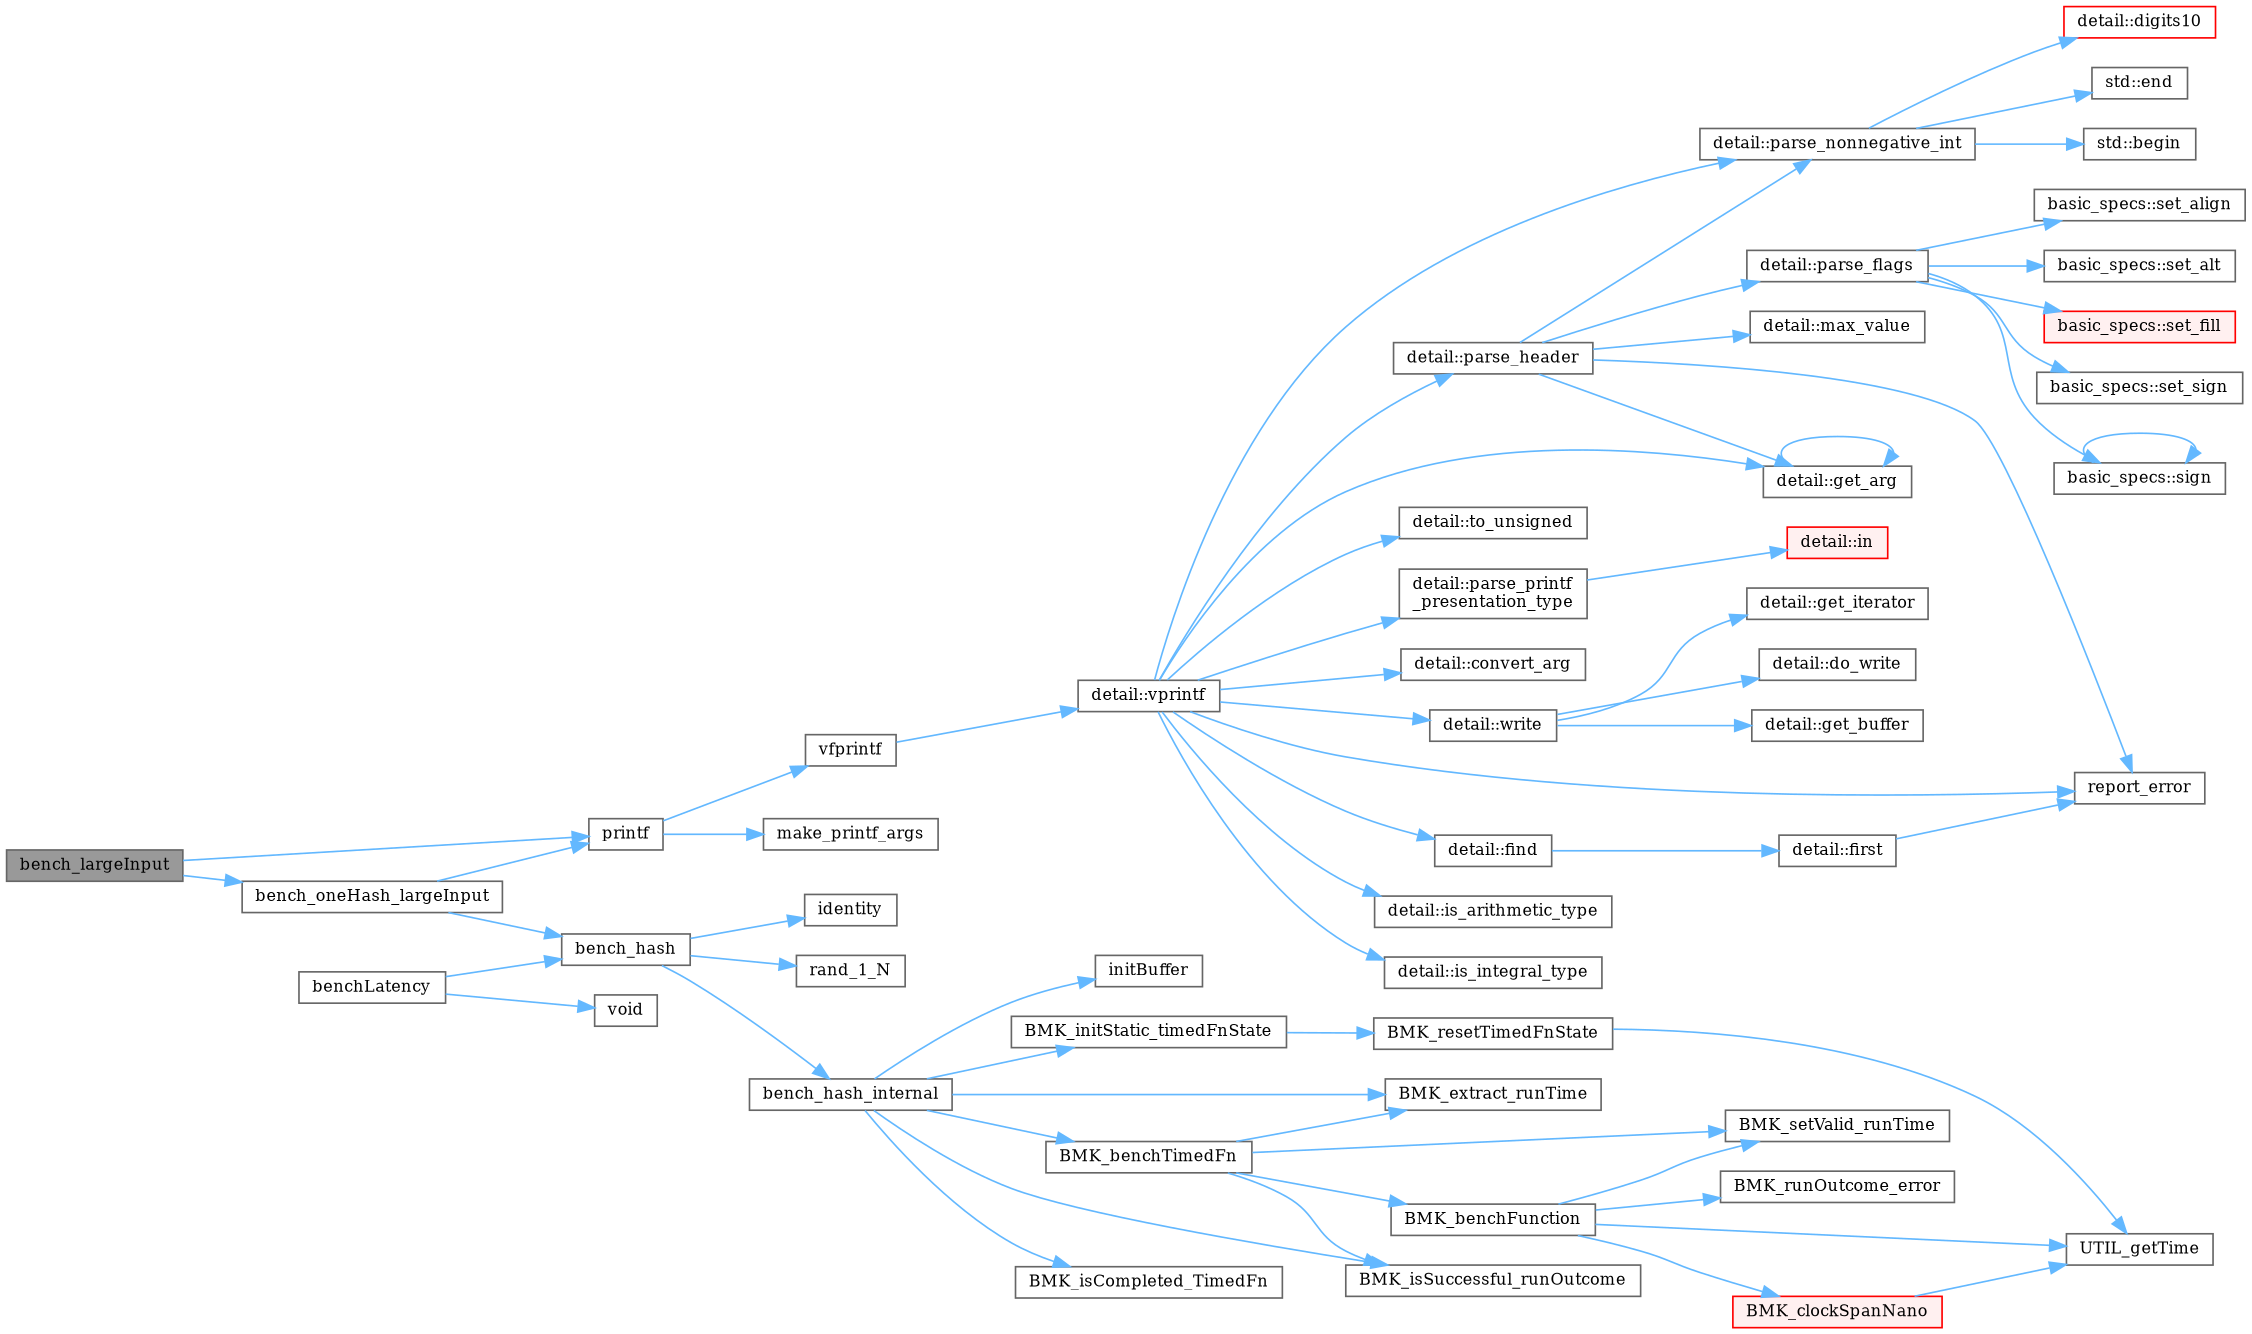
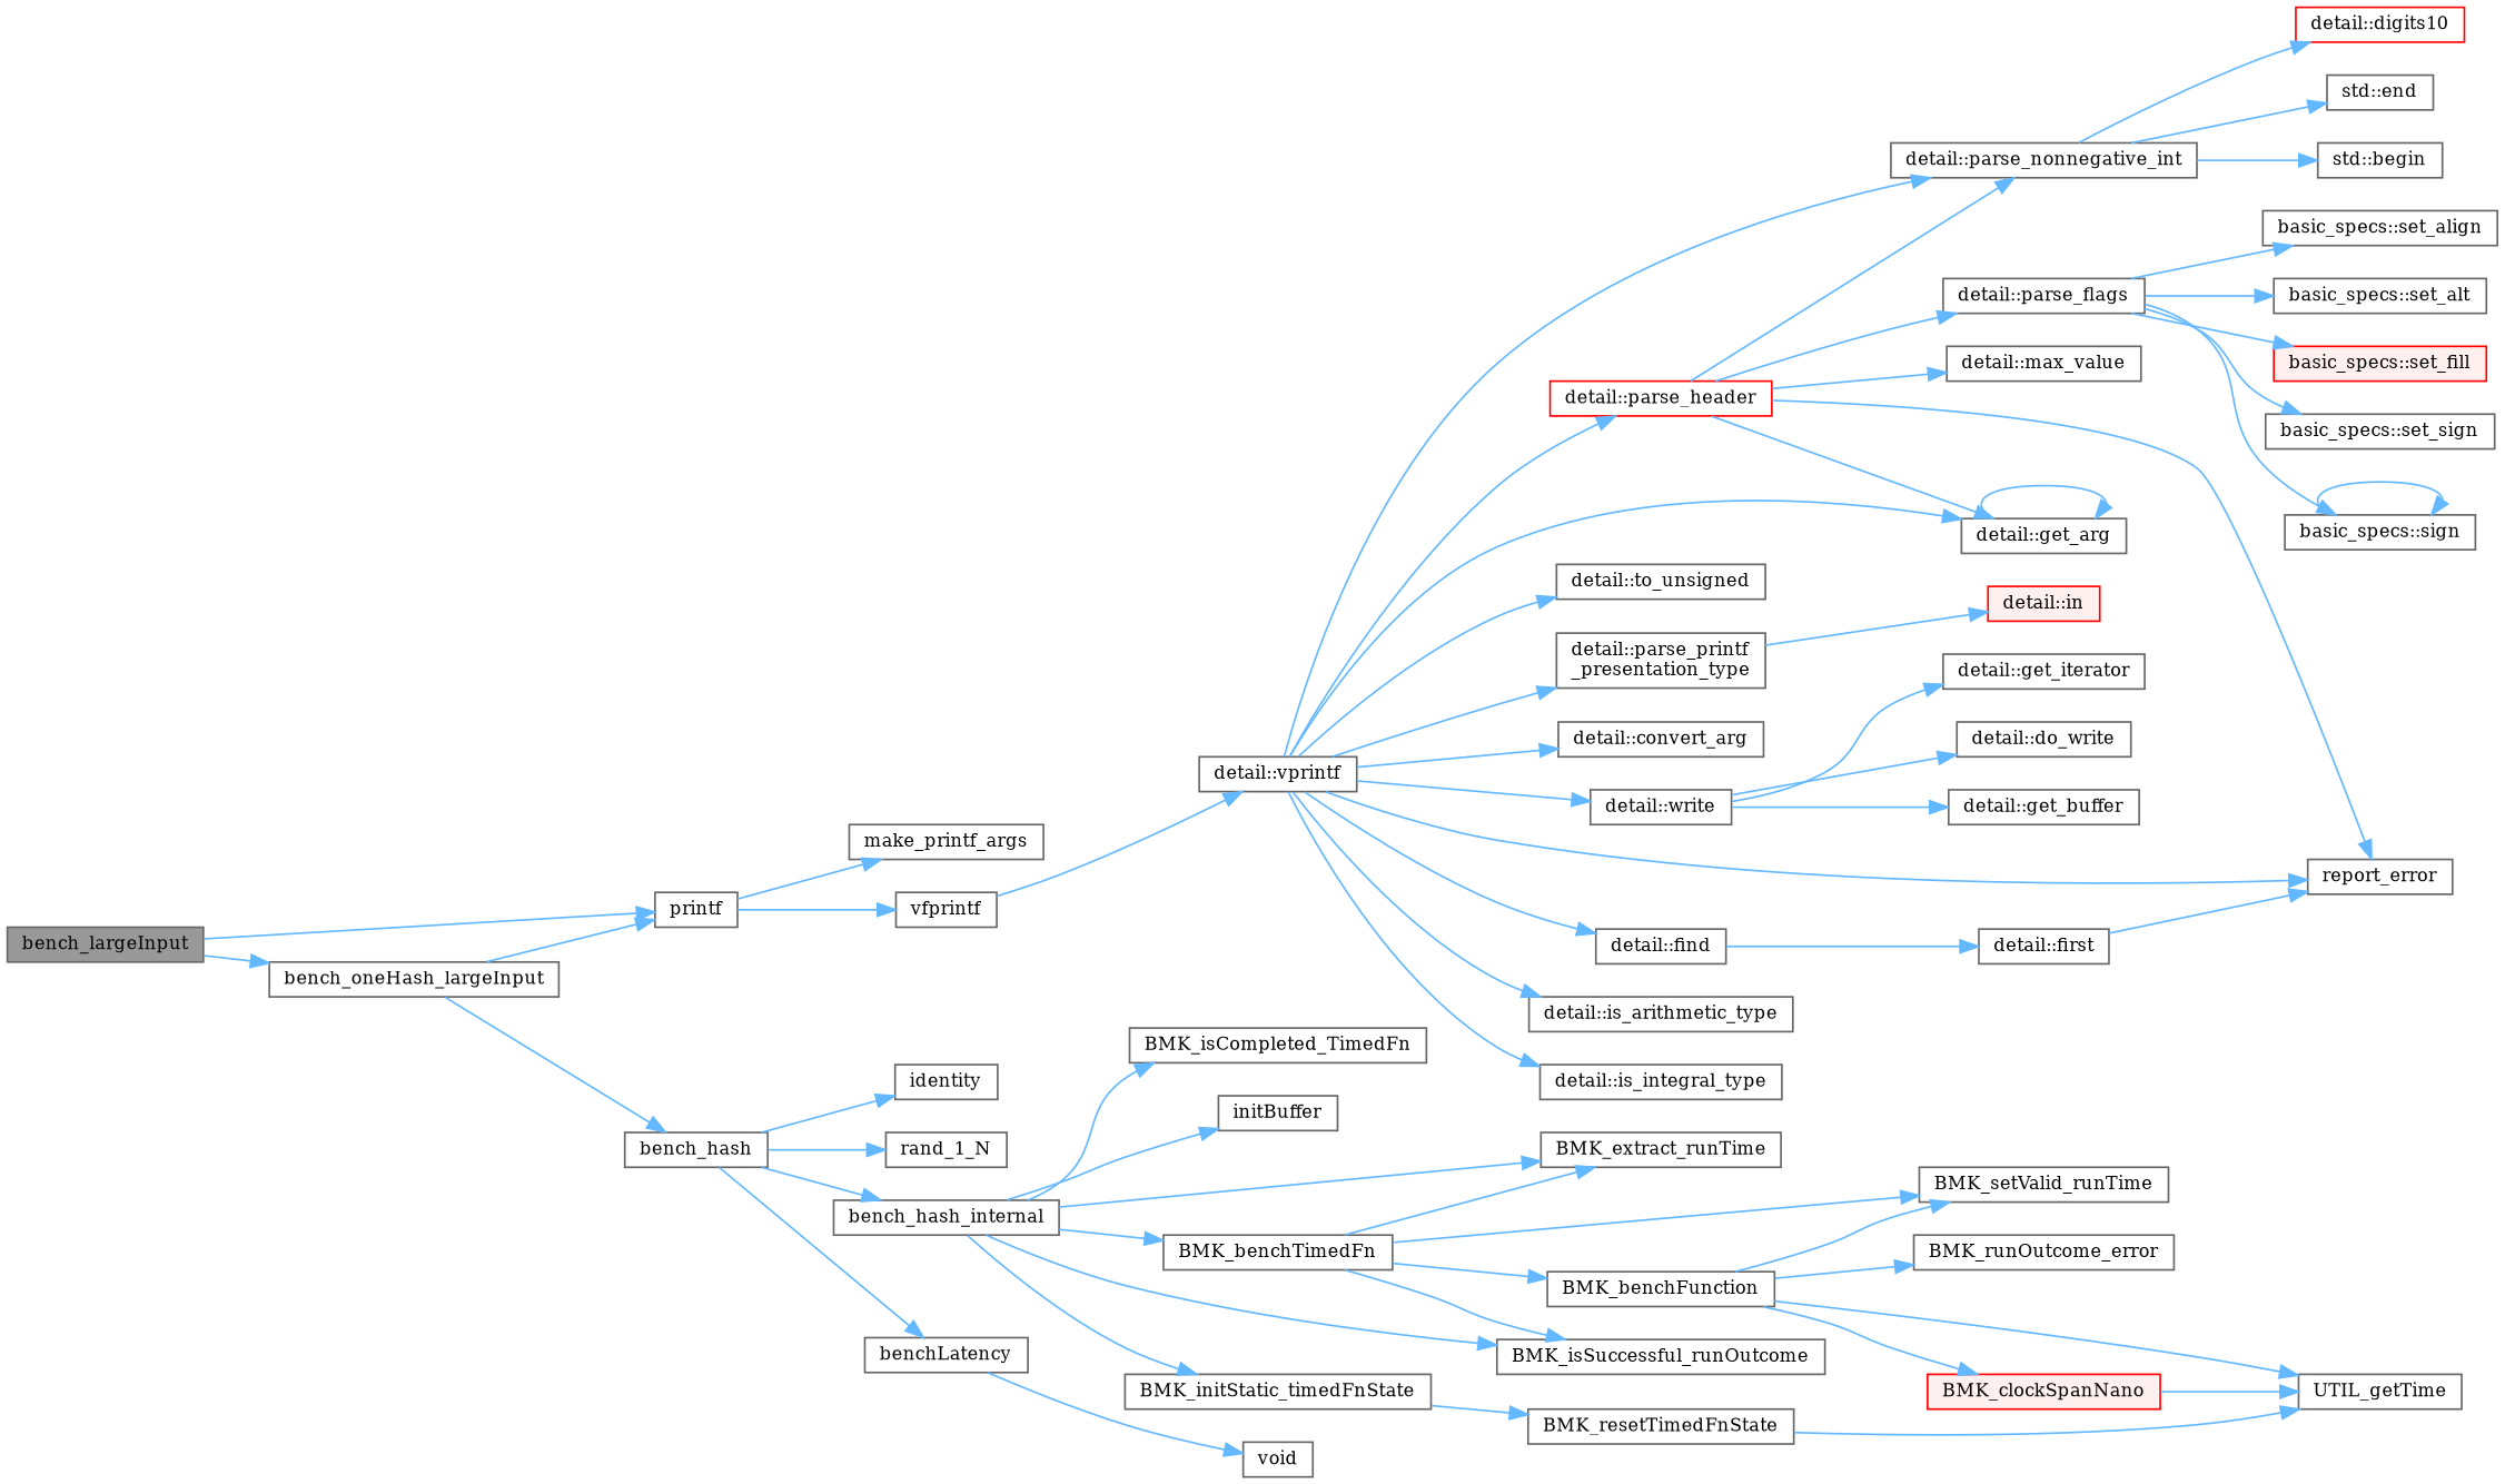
  digraph {
    fontname="DejaVu Serif"
    rankdir=LR
    node [color=grey40 fillcolor=white fontname="DejaVu Serif" fontsize=10 shape=box style=filled]
    edge [color=steelblue1 fontname="DejaVu Serif" fontsize=10 labelfontname=Helvetica labelfontsize=10 style=solid]
    n1 [color=gray40 fillcolor=grey60 fontcolor=black height=0.2 label=bench_largeInput width=0.4]
    n2 [height=0.2 label=bench_oneHash_largeInput width=0.4]
    n3 [height=0.2 label=printf width=0.4]
    n4 [height=0.2 label=bench_hash width=0.4]
    n5 [height=0.2 label=make_printf_args width=0.4]
    n6 [height=0.2 label=vfprintf width=0.4]
    n7 [height=0.2 label=bench_hash_internal width=0.4]
    n8 [height=0.2 label=benchLatency width=0.4]
    n9 [height=0.2 label=identity width=0.4]
    n10 [height=0.2 label=rand_1_N width=0.4]
    n11 [height=0.2 label=BMK_benchTimedFn width=0.4]
    n12 [height=0.2 label=BMK_extract_runTime width=0.4]
    n13 [height=0.2 label=BMK_isSuccessful_runOutcome width=0.4]
    n14 [height=0.2 label=BMK_initStatic_timedFnState width=0.4]
    n15 [height=0.2 label=BMK_isCompleted_TimedFn width=0.4]
    n16 [height=0.2 label=initBuffer width=0.4]
    n17 [height=0.2 label=void width=0.4]
    n18 [height=0.2 label=BMK_benchFunction width=0.4]
    n19 [height=0.2 label=BMK_setValid_runTime width=0.4]
    n20 [height=0.2 label=BMK_resetTimedFnState width=0.4]
    n21 [height=0.2 label=BMK_runOutcome_error width=0.4]
    n22 [color=red fillcolor="#FFF0F0" height=0.2 label=BMK_clockSpanNano width=0.4]
    n23 [height=0.2 label=UTIL_getTime width=0.4]
    n24 [height=0.2 label="detail::vprintf" width=0.4]
    n25 [height=0.2 label="detail::convert_arg" width=0.4]
    n26 [height=0.2 label="detail::find" width=0.4]
    n27 [height=0.2 label="detail::get_arg" width=0.4]
    n28 [height=0.2 label=report_error width=0.4]
    n29 [height=0.2 label="detail::is_arithmetic_type" width=0.4]
    n30 [height=0.2 label="detail::is_integral_type" width=0.4]
-   n31 [height=0.2 label="detail::parse_header" width=0.4]
+   n31 [color=red height=0.2 label="detail::parse_header" width=0.4]
    n32 [height=0.2 label="detail::parse_nonnegative_int" width=0.4]
    n33 [height=0.2 label="detail::parse_printf\l_presentation_type" width=0.4]
    n34 [height=0.2 label="detail::to_unsigned" width=0.4]
    n35 [height=0.2 label="detail::write" width=0.4]
    n36 [height=0.2 label="detail::first" width=0.4]
    n37 [height=0.2 label="detail::max_value" width=0.4]
    n38 [height=0.2 label="detail::parse_flags" width=0.4]
    n39 [height=0.2 label="std::begin" width=0.4]
    n40 [color=red height=0.2 label="detail::digits10" width=0.4]
    n41 [height=0.2 label="std::end" width=0.4]
    n42 [color=red fillcolor="#FFF0F0" height=0.2 label="detail::in" width=0.4]
    n43 [height=0.2 label="detail::do_write" width=0.4]
    n44 [height=0.2 label="detail::get_buffer" width=0.4]
    n45 [height=0.2 label="detail::get_iterator" width=0.4]
    n46 [height=0.2 label="basic_specs::set_align" width=0.4]
    n47 [height=0.2 label="basic_specs::set_alt" width=0.4]
    n48 [color=red fillcolor="#FFF0F0" height=0.2 label="basic_specs::set_fill" width=0.4]
    n49 [height=0.2 label="basic_specs::set_sign" width=0.4]
    n50 [height=0.2 label="basic_specs::sign" width=0.4]
    n1 -> n2
    n1 -> n3
    n2 -> n3
    n2 -> n4
    n3 -> n5
    n3 -> n6
    n4 -> n7
-   n8 -> n4
+   n4 -> n8
    n4 -> n9
    n4 -> n10
    n6 -> n24
    n7 -> n11
    n7 -> n12
    n7 -> n13
    n7 -> n14
    n7 -> n15
    n7 -> n16
    n8 -> n17
    n11 -> n12
    n11 -> n13
    n11 -> n18
    n11 -> n19
    n14 -> n20
    n18 -> n19
    n18 -> n21
    n18 -> n22
    n18 -> n23
    n20 -> n23
    n22 -> n23
    n24 -> n25
    n24 -> n26
    n24 -> n27
    n24 -> n28
    n24 -> n29
    n24 -> n30
    n24 -> n31
    n24 -> n32
    n24 -> n33
    n24 -> n34
    n24 -> n35
    n26 -> n36
    n27 -> n27
    n31 -> n27
    n31 -> n28
    n31 -> n32
    n31 -> n37
    n31 -> n38
    n32 -> n39
    n32 -> n40
    n32 -> n41
    n33 -> n42
    n35 -> n43
    n35 -> n44
    n35 -> n45
    n36 -> n28
    n38 -> n46
    n38 -> n47
    n38 -> n48
    n38 -> n49
    n38 -> n50
    n50 -> n50
  }
